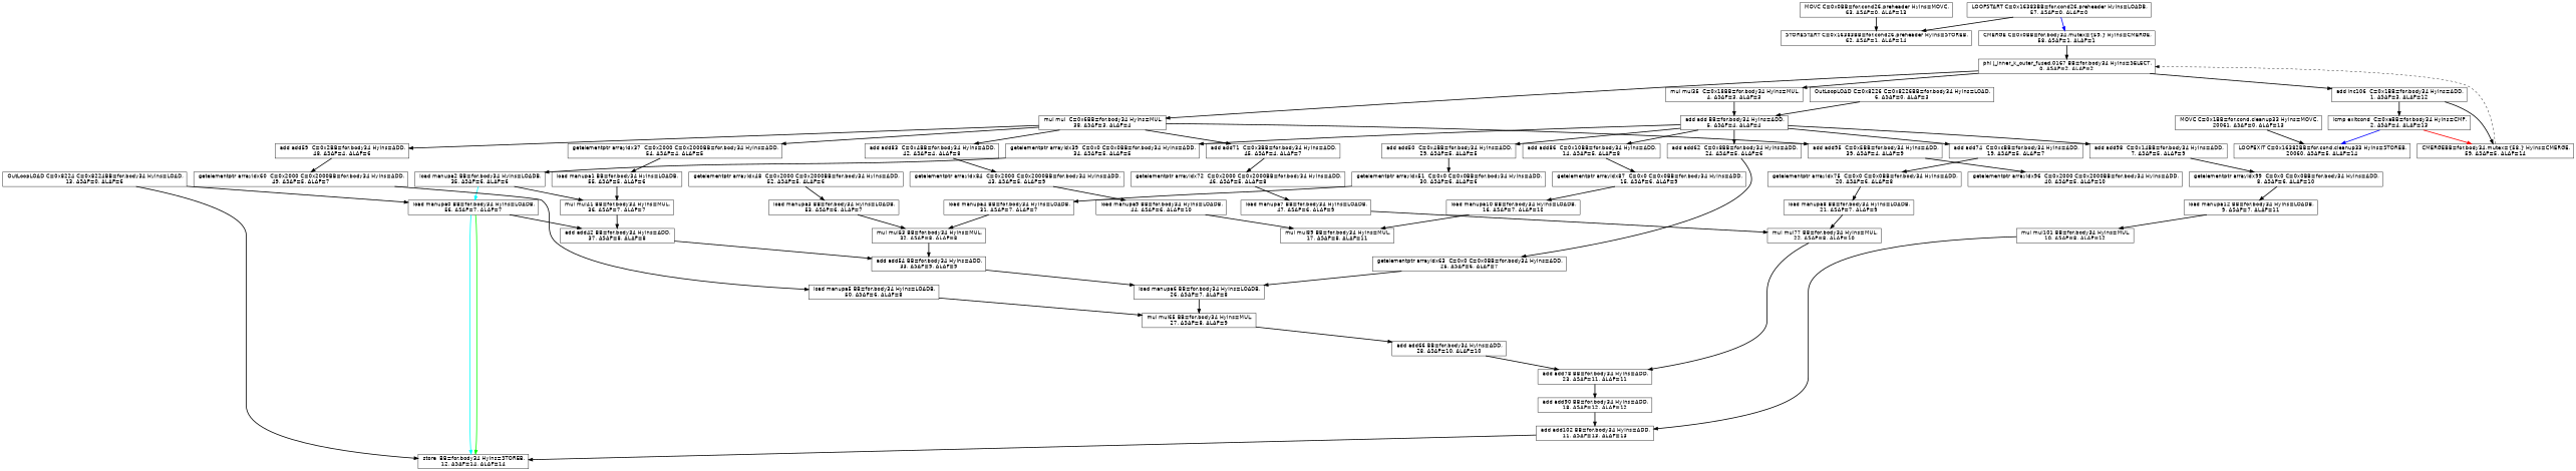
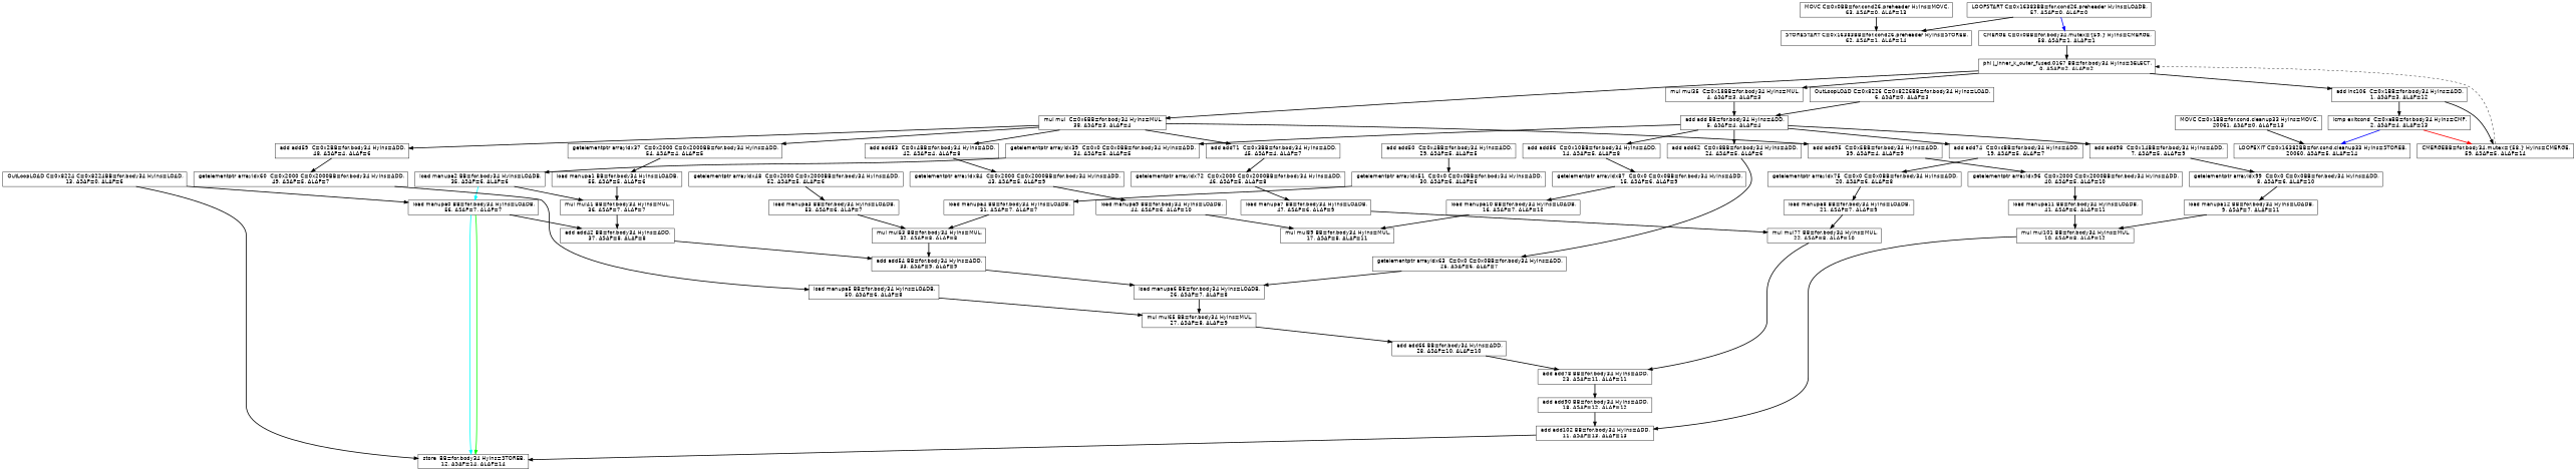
  digraph {
    compound=true
    nslimit=1000.0
    node [fontname=Helvetica shape=box]
    edge [color=black style=bold]
    n1 [label=" STORESTART C=0x16383BB=for.cond26.preheader HyIns=STOREB,\n62, ASAP=1, ALAP=14"]
    n2 [label=" LOOPSTART C=0x16383BB=for.cond26.preheader HyIns=LOADB,\n57, ASAP=0, ALAP=0"]
    n3 [label=" CMERGE C=0x0BB=for.body34,mutex={59,} HyIns=CMERGE,\n58, ASAP=1, ALAP=1"]
    n4 [label=" phi j_inner_k_outer_fused.0167 BB=for.body34 HyIns=SELECT,\n0, ASAP=2, ALAP=2"]
    n5 [label=" MOVC C=0x0BB=for.cond26.preheader HyIns=MOVC,\n63, ASAP=0, ALAP=13"]
    n6 [label=" LOOPEXIT C=0x16382BB=for.cond.cleanup33 HyIns=STOREB,\n20060, ASAP=5, ALAP=14"]
    n7 [label=" MOVC C=0x1BB=for.cond.cleanup33 HyIns=MOVC,\n20061, ASAP=0, ALAP=13"]
    n8 [label=" add inc106  C=0x1BB=for.body34 HyIns=ADD,\n1, ASAP=3, ALAP=12"]
    n9 [label=" mul mul35  C=0x18BB=for.body34 HyIns=MUL,\n4, ASAP=3, ALAP=3"]
    n10 [label=" mul mul  C=0x6BB=for.body34 HyIns=MUL,\n38, ASAP=3, ALAP=4"]
    n11 [label=" icmp exitcond  C=0xaBB=for.body34 HyIns=CMP,\n2, ASAP=4, ALAP=13"]
    n12 [label=" CMERGEBB=for.body34,mutex={58,} HyIns=CMERGE,\n59, ASAP=5, ALAP=14"]
    n13 [label=" add add BB=for.body34 HyIns=ADD,\n5, ASAP=4, ALAP=4"]
    n14 [label=" add add95  C=0x5BB=for.body34 HyIns=ADD,\n39, ASAP=4, ALAP=9"]
    n15 [label=" add add83  C=0x4BB=for.body34 HyIns=ADD,\n42, ASAP=4, ALAP=8"]
    n16 [label=" add add71  C=0x3BB=for.body34 HyIns=ADD,\n45, ASAP=4, ALAP=7"]
    n17 [label=" add add59  C=0x2BB=for.body34 HyIns=ADD,\n48, ASAP=4, ALAP=6"]
    n18 [label=" getelementptr arrayidx37  C=0x2000 C=0x2000BB=for.body34 HyIns=ADD,\n54, ASAP=4, ALAP=5"]
    n19 [label=" add add98  C=0x14BB=for.body34 HyIns=ADD,\n7, ASAP=5, ALAP=9"]
    n20 [label=" add add86  C=0x10BB=for.body34 HyIns=ADD,\n14, ASAP=5, ALAP=8"]
    n21 [label=" getelementptr arrayidx39  C=0x0 C=0x0BB=for.body34 HyIns=ADD,\n34, ASAP=5, ALAP=5"]
    n22 [label=" add add74  C=0xcBB=for.body34 HyIns=ADD,\n19, ASAP=5, ALAP=7"]
    n23 [label=" add add62  C=0x8BB=for.body34 HyIns=ADD,\n24, ASAP=5, ALAP=6"]
    n24 [label=" add add50  C=0x4BB=for.body34 HyIns=ADD,\n29, ASAP=5, ALAP=5"]
    n25 [label=" getelementptr arrayidx99  C=0x0 C=0x0BB=for.body34 HyIns=ADD,\n8, ASAP=6, ALAP=10"]
    n26 [label=" getelementptr arrayidx87  C=0x0 C=0x0BB=for.body34 HyIns=ADD,\n15, ASAP=6, ALAP=9"]
    n27 [label=" load manupa2 BB=for.body34 HyIns=LOADB,\n35, ASAP=6, ALAP=6"]
    n28 [label=" getelementptr arrayidx75  C=0x0 C=0x0BB=for.body34 HyIns=ADD,\n20, ASAP=6, ALAP=8"]
    n29 [label=" getelementptr arrayidx63  C=0x0 C=0x0BB=for.body34 HyIns=ADD,\n25, ASAP=6, ALAP=7"]
    n30 [label=" getelementptr arrayidx51  C=0x0 C=0x0BB=for.body34 HyIns=ADD,\n30, ASAP=6, ALAP=6"]
    n31 [label=" OutLoopLOAD C=0x8226 C=0x8226BB=for.body34 HyIns=LOAD,\n6, ASAP=0, ALAP=3"]
    n32 [label=" load manupa12 BB=for.body34 HyIns=LOADB,\n9, ASAP=7, ALAP=11"]
    n33 [label=" mul mul101 BB=for.body34 HyIns=MUL,\n10, ASAP=8, ALAP=12"]
    n34 [label=" add add102 BB=for.body34 HyIns=ADD,\n11, ASAP=13, ALAP=13"]
    n35 [label=" store  BB=for.body34 HyIns=STOREB,\n12, ASAP=14, ALAP=14"]
    n36 [label=" OutLoopLOAD C=0x8224 C=0x8224BB=for.body34 HyIns=LOAD,\n13, ASAP=0, ALAP=6"]
    n37 [label=" load manupa0 BB=for.body34 HyIns=LOADB,\n56, ASAP=7, ALAP=7"]
    n38 [label=" add add42 BB=for.body34 HyIns=ADD,\n37, ASAP=8, ALAP=8"]
    n39 [label=" load manupa10 BB=for.body34 HyIns=LOADB,\n16, ASAP=7, ALAP=10"]
    n40 [label=" mul mul89 BB=for.body34 HyIns=MUL,\n17, ASAP=8, ALAP=11"]
    n41 [label=" add add90 BB=for.body34 HyIns=ADD,\n18, ASAP=12, ALAP=12"]
    n42 [label=" mul mul41 BB=for.body34 HyIns=MUL,\n36, ASAP=7, ALAP=7"]
    n43 [label=" load manupa8 BB=for.body34 HyIns=LOADB,\n21, ASAP=7, ALAP=9"]
    n44 [label=" mul mul77 BB=for.body34 HyIns=MUL,\n22, ASAP=8, ALAP=10"]
    n45 [label=" add add78 BB=for.body34 HyIns=ADD,\n23, ASAP=11, ALAP=11"]
    n46 [label=" load manupa6 BB=for.body34 HyIns=LOADB,\n26, ASAP=7, ALAP=8"]
    n47 [label=" mul mul65 BB=for.body34 HyIns=MUL,\n27, ASAP=8, ALAP=9"]
    n48 [label=" add add66 BB=for.body34 HyIns=ADD,\n28, ASAP=10, ALAP=10"]
    n49 [label=" load manupa4 BB=for.body34 HyIns=LOADB,\n31, ASAP=7, ALAP=7"]
    n50 [label=" mul mul53 BB=for.body34 HyIns=MUL,\n32, ASAP=8, ALAP=8"]
    n51 [label=" add add54 BB=for.body34 HyIns=ADD,\n33, ASAP=9, ALAP=9"]
    n52 [label=" getelementptr arrayidx96  C=0x2000 C=0x2000BB=for.body34 HyIns=ADD,\n40, ASAP=5, ALAP=10"]
    n53 [label=" getelementptr arrayidx84  C=0x2000 C=0x2000BB=for.body34 HyIns=ADD,\n43, ASAP=5, ALAP=9"]
    n54 [label=" getelementptr arrayidx72  C=0x2000 C=0x2000BB=for.body34 HyIns=ADD,\n46, ASAP=5, ALAP=8"]
    n55 [label=" getelementptr arrayidx60  C=0x2000 C=0x2000BB=for.body34 HyIns=ADD,\n49, ASAP=5, ALAP=7"]
    n56 [label=" load manupa1 BB=for.body34 HyIns=LOADB,\n55, ASAP=5, ALAP=6"]
+   n57 [label=" load manupa11 BB=for.body34 HyIns=LOADB,\n41, ASAP=6, ALAP=11"]
    n58 [label=" load manupa9 BB=for.body34 HyIns=LOADB,\n44, ASAP=6, ALAP=10"]
    n59 [label=" load manupa7 BB=for.body34 HyIns=LOADB,\n47, ASAP=6, ALAP=9"]
    n60 [label=" load manupa5 BB=for.body34 HyIns=LOADB,\n50, ASAP=6, ALAP=8"]
    n61 [label=" getelementptr arrayidx48  C=0x2000 C=0x2000BB=for.body34 HyIns=ADD,\n52, ASAP=5, ALAP=6"]
    n62 [label=" load manupa3 BB=for.body34 HyIns=LOADB,\n53, ASAP=6, ALAP=7"]
    n2 -> n1
    n2 -> n3 [color=blue]
    n3 -> n4
    n4 -> n8
    n4 -> n9
    n4 -> n10
    n5 -> n1
    n7 -> n6
    n8 -> n11
    n8 -> n12
    n9 -> n13
    n10 -> n14
    n10 -> n15
    n10 -> n16
    n10 -> n17
    n10 -> n18
    n11 -> n6 [color=blue]
    n11 -> n12 [color=red]
    n12 -> n4 [style=dashed]
    n13 -> n19
    n13 -> n20
    n13 -> n21
    n13 -> n22
    n13 -> n23
-   n13 -> n24
    n14 -> n52
    n15 -> n53
    n16 -> n54
    n17 -> n55
    n18 -> n56
    n19 -> n25
    n20 -> n26
    n21 -> n27
    n22 -> n28
    n23 -> n29
    n24 -> n30
    n25 -> n32
    n26 -> n39
    n27 -> n37 [color=cyan]
    n27 -> n42
    n28 -> n43
    n29 -> n46
    n30 -> n49
    n31 -> n13
    n32 -> n33
    n33 -> n34
    n34 -> n35
    n36 -> n35
    n36 -> n37
    n37 -> n35 [color=cyan]
    n37 -> n35 [color=green]
    n37 -> n38
    n38 -> n51
    n39 -> n40
    n41 -> n34
    n42 -> n38
    n43 -> n44
    n44 -> n45
    n45 -> n41
    n46 -> n47
    n47 -> n48
    n48 -> n45
    n49 -> n50
    n50 -> n51
    n51 -> n46
+   n52 -> n57
    n53 -> n58
    n54 -> n59
    n55 -> n60
    n56 -> n42
+   n57 -> n33
    n58 -> n40
    n59 -> n44
    n60 -> n47
    n61 -> n62
    n62 -> n50
  }
